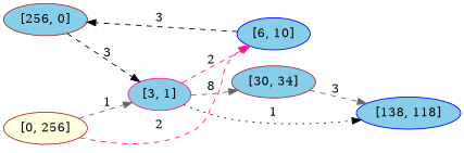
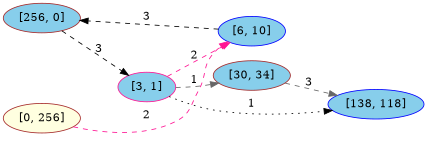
  digraph {
    ordering=out
    rankdir=LR
    node [color=brown fillcolor=skyblue shape=oval style=filled]
    edge [color=black style=dashed]
    n1 [label="[256, 0]"]
    n2 [color=deeppink label="[3, 1]"]
    n3 [color=blue label="[6, 10]"]
    n4 [label="[30, 34]"]
    n5 [color=blue label="[138, 118]"]
    n6 [fillcolor=lightyellow label="[0, 256]"]
    n1 -> n2 [label=3]
    n2 -> n3 [color=deeppink label=2]
-   n2 -> n4 [color=gray40 label=8]
+   n2 -> n4 [color=gray40 label=1]
    n2 -> n5 [label=1 style=dotted]
    n3 -> n1 [label=3]
    n4 -> n5 [color=gray40 label=3]
-   n6 -> n2 [color=gray40 label=1]
    n6 -> n3 [color=deeppink label=2]
  }
